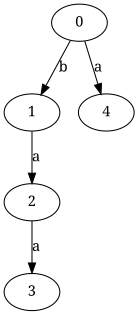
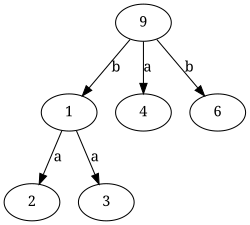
  strict digraph {
    fontname="Noto Serif"
    node [fontname="Noto Serif"]
    edge [fontname="Noto Serif"]
    1
    2
    3
-   0
+   0 [label=9]
    4
+   6
    1 -> 2 [label=a]
-   2 -> 3 [label=a]
+   1 -> 3 [label=a]
    0 -> 1 [label=b]
    0 -> 4 [label=a]
+   0 -> 6 [label=b]
  }
